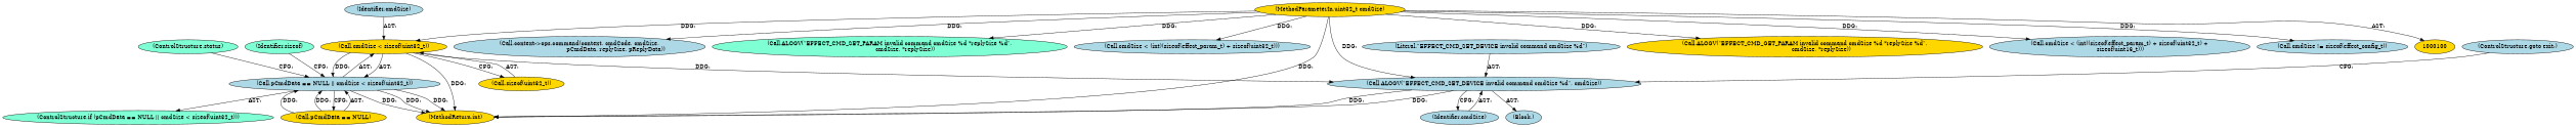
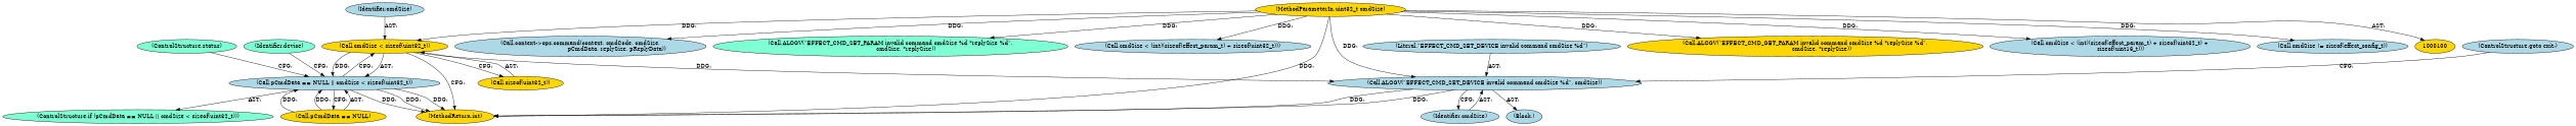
  digraph {
    node [fillcolor=lightblue style=filled]
    n1 [fillcolor=gold label="(Call,cmdSize < sizeof(uint32_t))"]
    n2 [label="(Call,pCmdData == NULL || cmdSize < sizeof(uint32_t))"]
    n3 [label="(Call,ALOGV(\"EFFECT_CMD_SET_DEVICE invalid command cmdSize %d\", cmdSize))"]
    n4 [fillcolor=gold label="(MethodReturn,int)"]
    n5 [fillcolor=gold label="(Call,sizeof(uint32_t))"]
    n6 [fillcolor=gold label="(Call,pCmdData == NULL)"]
    n7 [fillcolor=aquamarine label="(ControlStructure,if (pCmdData == NULL || cmdSize < sizeof(uint32_t)))"]
    n8 [label="(Block,)"]
    n9 [label="(Identifier,cmdSize)"]
    n10 [fillcolor=gold label="(MethodParameterIn,uint32_t cmdSize)"]
    n11 [label="(Call,context->ops.command(context, cmdCode, cmdSize,\n                                          pCmdData, replySize, pReplyData))"]
    n12 [fillcolor=aquamarine label="(Call,ALOGV(\"EFFECT_CMD_SET_PARAM invalid command cmdSize %d *replySize %d\",\n                  cmdSize, *replySize))"]
    n13 [label="(Call,cmdSize < (int)(sizeof(effect_param_t) + sizeof(uint32_t)))"]
    n14 [fillcolor=gold label="(Call,ALOGV(\"EFFECT_CMD_GET_PARAM invalid command cmdSize %d *replySize %d\",\n                   cmdSize, *replySize))"]
    n15 [label="(Call,cmdSize < (int)(sizeof(effect_param_t) + sizeof(uint32_t) +\n sizeof(uint16_t)))"]
    n16 [label="(Call,cmdSize != sizeof(effect_config_t))"]
    1000100 [fillcolor=gold]
-   n18 [fillcolor=aquamarine label="(Identifier,sizeof)"]
+   n18 [fillcolor=aquamarine label="(Identifier,device)"]
    n19 [label="(ControlStructure,goto exit;)"]
    n20 [label="(Identifier,cmdSize)"]
    n21 [fillcolor=aquamarine label="(ControlStructure,status)"]
    n22 [label="(Literal,\"EFFECT_CMD_SET_DEVICE invalid command cmdSize %d\")"]
    n1 -> n2 [label="AST: "]
    n1 -> n2 [label="DDG: "]
    n1 -> n3 [label="DDG: "]
-   n1 -> n4 [label="DDG: "]
+   n1 -> n4 [label="CFG: "]
    n1 -> n5 [label="CFG: "]
-   n2 -> n1 [label="AST: "]
+   n2 -> n1 [label="CFG: "]
    n2 -> n4 [label="DDG: "]
    n2 -> n4 [label="DDG: "]
    n2 -> n4 [label="DDG: "]
    n2 -> n6 [label="CFG: "]
    n2 -> n7 [label="AST: "]
    n3 -> n4 [label="DDG: "]
    n3 -> n4 [label="DDG: "]
    n3 -> n8 [label="AST: "]
    n3 -> n9 [label="CFG: "]
    n5 -> n1 [label="AST: "]
    n6 -> n2 [label="AST: "]
    n6 -> n2 [label="DDG: "]
    n6 -> n2 [label="DDG: "]
    n9 -> n3 [label="AST: "]
    n10 -> n1 [label="DDG: "]
    n10 -> n3 [label="DDG: "]
    n10 -> n4 [label="DDG: "]
    n10 -> n11 [label="DDG: "]
    n10 -> n12 [label="DDG: "]
    n10 -> n13 [label="DDG: "]
    n10 -> n14 [label="DDG: "]
    n10 -> n15 [label="DDG: "]
    n10 -> n16 [label="DDG: "]
    n10 -> 1000100 [label="AST: "]
    n18 -> n2 [label="CFG: "]
    n19 -> n3 [label="CFG: "]
    n20 -> n1 [label="AST: "]
    n21 -> n2 [label="CFG: "]
    n22 -> n3 [label="AST: "]
  }
